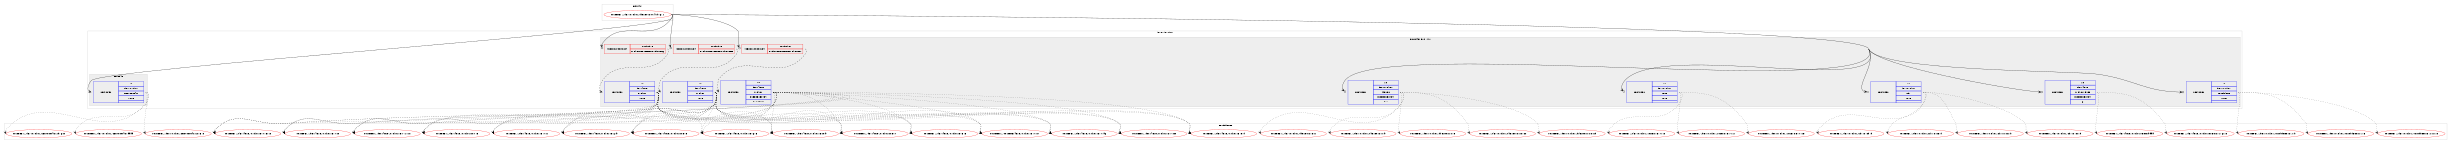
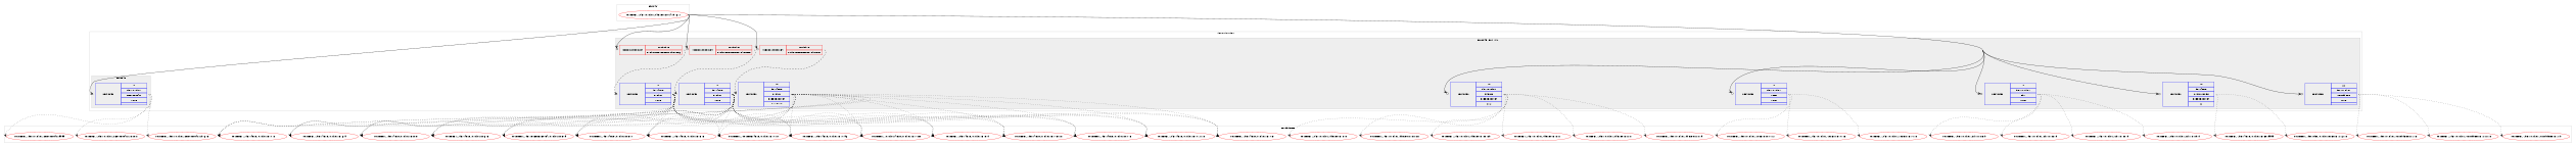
  digraph {
    compound=true
    concentrate=true
    fontname="DejaVu Sans Mono"
    fontsize=10
    newrank=true
    rankdir=TB
    ranksep=1.5
    node [color=red fontname="DejaVu Sans Mono" fontsize=10]
    edge [arrowhead=vee fontname="DejaVu Sans Mono" headport=w style=dotted tailport=e weight=100]
    n1 [label="portage://dev-python/django-spurl-0.6.4" width=4]
    n2 [color=blue label=<<TABLE BORDER="0" CELLBORDER="1" CELLSPACING="0" CELLPADDING="4" WIDTH="220"><TR><TD ROWSPAN="6" CELLPADDING="30">pack_dep</TD></TR><TR><TD WIDTH="110">no</TD></TR><TR><TD>dev-python</TD></TR><TR><TD>setuptools</TD></TR><TR><TD>none</TD></TR><TR><TD></TD></TR></TABLE>> shape=none]
    n3 [color=blue label=<<TABLE BORDER="0" CELLBORDER="1" CELLSPACING="0" CELLPADDING="4" WIDTH="220"><TR><TD ROWSPAN="6" CELLPADDING="30">pack_dep</TD></TR><TR><TD WIDTH="110">no</TD></TR><TR><TD>dev-lang</TD></TR><TR><TD>python</TD></TR><TR><TD>greaterequal</TD></TR><TR><TD>2.7.5-r2</TD></TR></TABLE>> shape=none]
    n4 [label=<<TABLE BORDER="0" CELLBORDER="1" CELLSPACING="0" CELLPADDING="4"><TR><TD ROWSPAN="3" CELLPADDING="10">use_conditional</TD></TR><TR><TD>positive</TD></TR><TR><TD>python_targets_python2_7</TD></TR></TABLE>> shape=none]
    n5 [color=blue label=<<TABLE BORDER="0" CELLBORDER="1" CELLSPACING="0" CELLPADDING="4" WIDTH="220"><TR><TD ROWSPAN="6" CELLPADDING="30">pack_dep</TD></TR><TR><TD WIDTH="110">no</TD></TR><TR><TD>dev-lang</TD></TR><TR><TD>python</TD></TR><TR><TD>none</TD></TR><TR><TD></TD></TR></TABLE>> shape=none]
    n6 [label=<<TABLE BORDER="0" CELLBORDER="1" CELLSPACING="0" CELLPADDING="4"><TR><TD ROWSPAN="3" CELLPADDING="10">use_conditional</TD></TR><TR><TD>positive</TD></TR><TR><TD>python_targets_python3_5</TD></TR></TABLE>> shape=none]
    n7 [color=blue label=<<TABLE BORDER="0" CELLBORDER="1" CELLSPACING="0" CELLPADDING="4" WIDTH="220"><TR><TD ROWSPAN="6" CELLPADDING="30">pack_dep</TD></TR><TR><TD WIDTH="110">no</TD></TR><TR><TD>dev-lang</TD></TR><TR><TD>python</TD></TR><TR><TD>none</TD></TR><TR><TD></TD></TR></TABLE>> shape=none]
    n8 [label=<<TABLE BORDER="0" CELLBORDER="1" CELLSPACING="0" CELLPADDING="4"><TR><TD ROWSPAN="3" CELLPADDING="10">use_conditional</TD></TR><TR><TD>positive</TD></TR><TR><TD>python_targets_python3_6</TD></TR></TABLE>> shape=none]
    n9 [color=blue label=<<TABLE BORDER="0" CELLBORDER="1" CELLSPACING="0" CELLPADDING="4" WIDTH="220"><TR><TD ROWSPAN="6" CELLPADDING="30">pack_dep</TD></TR><TR><TD WIDTH="110">no</TD></TR><TR><TD>dev-python</TD></TR><TR><TD>six</TD></TR><TR><TD>none</TD></TR><TR><TD></TD></TR></TABLE>> shape=none]
    n10 [color=blue label=<<TABLE BORDER="0" CELLBORDER="1" CELLSPACING="0" CELLPADDING="4" WIDTH="220"><TR><TD ROWSPAN="6" CELLPADDING="30">pack_dep</TD></TR><TR><TD WIDTH="110">no</TD></TR><TR><TD>dev-lang</TD></TR><TR><TD>python-exec</TD></TR><TR><TD>greaterequal</TD></TR><TR><TD>2</TD></TR></TABLE>> shape=none]
    n11 [color=blue label=<<TABLE BORDER="0" CELLBORDER="1" CELLSPACING="0" CELLPADDING="4" WIDTH="220"><TR><TD ROWSPAN="6" CELLPADDING="30">pack_dep</TD></TR><TR><TD WIDTH="110">no</TD></TR><TR><TD>dev-python</TD></TR><TR><TD>URLObject</TD></TR><TR><TD>none</TD></TR><TR><TD></TD></TR></TABLE>> shape=none]
    n12 [color=blue label=<<TABLE BORDER="0" CELLBORDER="1" CELLSPACING="0" CELLPADDING="4" WIDTH="220"><TR><TD ROWSPAN="6" CELLPADDING="30">pack_dep</TD></TR><TR><TD WIDTH="110">no</TD></TR><TR><TD>dev-python</TD></TR><TR><TD>django</TD></TR><TR><TD>greaterequal</TD></TR><TR><TD>1.4</TD></TR></TABLE>> shape=none]
    n13 [color=blue label=<<TABLE BORDER="0" CELLBORDER="1" CELLSPACING="0" CELLPADDING="4" WIDTH="220"><TR><TD ROWSPAN="6" CELLPADDING="30">pack_dep</TD></TR><TR><TD WIDTH="110">no</TD></TR><TR><TD>dev-python</TD></TR><TR><TD>nose</TD></TR><TR><TD>none</TD></TR><TR><TD></TD></TR></TABLE>> shape=none]
    n14 [label="portage://dev-python/setuptools-40.6.3" width=4]
    n15 [label="portage://dev-python/setuptools-41.5.1" width=4]
    n16 [label="portage://dev-python/setuptools-9999" width=4]
-   n17 [label="portage://dev-lang/python-2.7.15" width=4]
+   n17 [label="portage://python-lang/python-2.7.15" width=4]
    n18 [label="portage://dev-lang/python-2.7.96" width=4]
    n19 [label="portage://portage-lang/python-2.7.17" width=4]
    n20 [label="portage://dev-lang/python-3.5.5" width=4]
    n21 [label="portage://dev-lang/python-3.5.7" width=4]
-   n22 [label="portage://dev-lang/python-3.5.9" width=4]
+   n22 [label="portage://dev-greaterequal/python-3.5.9" width=4]
    n23 [label="portage://dev-lang/python-3.6.5" width=4]
    n24 [label="portage://dev-lang/python-3.3.8" width=4]
    n25 [label="portage://dev-lang/python-3.6.9" width=4]
    n26 [label="portage://dev-lang/python-3.7.2" width=4]
    n27 [label="portage://dev-lang/python-3.7.3" width=4]
    n28 [label="portage://dev-lang/python-3.7.4-r1" width=4]
    n29 [label="portage://dev-lang/python-3.7.5" width=4]
    n30 [label="portage://dev-lang/python-3.7.5-r1" width=4]
    n31 [label="portage://dev-lang/python-3.8.0" width=4]
-   n32 [label="portage://dev-lang/python-exec-2.4.6-r1" width=4]
+   n32 [label="portage://dev-dep/python-exec-2.4.6-r1" width=4]
    n33 [label="portage://dev-lang/python-exec-9999" width=4]
    n34 [label="portage://dev-python/URLObject-2.4.0" width=4]
    n35 [label="portage://dev-python/URLObject-2.4.2-r1" width=4]
    n36 [label="portage://dev-python/URLObject-2.4.3" width=4]
    n37 [label="portage://dev-python/django-1.11.20" width=4]
    n38 [label="portage://dev-python/django-1.11.21" width=4]
    n39 [label="portage://dev-python/django-2.1.8" width=4]
    n40 [label="portage://dev-python/django-2.1.9" width=4]
+   n41 [label="portage://dev-python/django-2.2.1" width=4]
    n42 [label="portage://dev-python/django-2.2.2" width=4]
    n43 [label="portage://dev-python/nose-1.3.7-r1" width=4]
    n44 [label="portage://dev-python/nose-1.3.7-r3" width=4]
    n45 [label="portage://dev-python/nose-1.3.7-r4" width=4]
    n46 [label="portage://dev-python/six-1.10.0" width=4]
    n47 [label="portage://dev-python/six-1.11.0" width=4]
    n48 [label="portage://dev-python/six-1.12.0" width=4]
    n49 [label="portage://dev-python/six-1.13.0" width=4]
    subgraph cluster_1 {
      color=gray
      label=<<i>ebuild</i>>
      rank=same
      n1
    }
    subgraph cluster_2 {
      color=gray
      label=<<i>dependencies</i>>
      subgraph cluster_3 {
        color=gray
        fillcolor="#eeeeee"
        label=<<i>compile</i>>
        style=filled
        subgraph sub_4 {
          color=gray
          fillcolor="#eeeeee"
          label=<<i>compile</i>>
          style=filled
          n2
        }
      }
      subgraph cluster_5 {
        color=gray
        fillcolor="#eeeeee"
        label=<<i>compile and run</i>>
        style=filled
        subgraph sub_6 {
          color=gray
          fillcolor="#eeeeee"
          label=<<i>compile and run</i>>
          style=filled
          n4
          subgraph sub_7 {
            color=gray
            fillcolor="#eeeeee"
            label=<<i>compile and run</i>>
            style=filled
            n3
          }
        }
        subgraph sub_8 {
          color=gray
          fillcolor="#eeeeee"
          label=<<i>compile and run</i>>
          style=filled
          n6
          subgraph sub_9 {
            color=gray
            fillcolor="#eeeeee"
            label=<<i>compile and run</i>>
            style=filled
            n5
          }
        }
        subgraph sub_10 {
          color=gray
          fillcolor="#eeeeee"
          label=<<i>compile and run</i>>
          style=filled
          n8
          subgraph sub_11 {
            color=gray
            fillcolor="#eeeeee"
            label=<<i>compile and run</i>>
            style=filled
            n7
          }
        }
        subgraph sub_12 {
          color=gray
          fillcolor="#eeeeee"
          label=<<i>compile and run</i>>
          style=filled
          n9
        }
        subgraph sub_13 {
          color=gray
          fillcolor="#eeeeee"
          label=<<i>compile and run</i>>
          style=filled
          n10
        }
        subgraph sub_14 {
          color=gray
          fillcolor="#eeeeee"
          label=<<i>compile and run</i>>
          style=filled
          n11
        }
        subgraph sub_15 {
          color=gray
          fillcolor="#eeeeee"
          label=<<i>compile and run</i>>
          style=filled
          n12
        }
        subgraph sub_16 {
          color=gray
          fillcolor="#eeeeee"
          label=<<i>compile and run</i>>
          style=filled
          n13
        }
      }
      subgraph cluster_17 {
        color=gray
        fillcolor="#eeeeee"
        label=<<i>run</i>>
        style=filled
      }
    }
    subgraph cluster_18 {
      color=gray
      label=<<i>candidates</i>>
      rank=same
      subgraph sub_19 {
        color=black
        label=<<i>candidates</i>>
        nodesep=1
        rank=same
        n14
        n15
        n16
      }
      subgraph sub_20 {
        color=black
        label=<<i>candidates</i>>
        nodesep=1
        rank=same
        n17
        n18
        n19
        n20
        n21
        n22
        n23
        n24
        n25
        n26
        n27
        n28
        n29
        n30
        n31
      }
      subgraph sub_21 {
        color=black
        label=<<i>candidates</i>>
        nodesep=1
        rank=same
        n17
        n18
        n19
        n20
        n21
        n22
        n23
        n24
        n25
        n26
        n27
        n28
        n29
        n30
        n31
      }
      subgraph sub_22 {
        color=black
        label=<<i>candidates</i>>
        nodesep=1
        rank=same
        n17
        n18
        n19
        n20
        n21
        n22
        n23
        n24
        n25
        n26
        n27
        n28
        n29
        n30
        n31
      }
      subgraph sub_23 {
        color=black
        label=<<i>candidates</i>>
        nodesep=1
        rank=same
        n32
        n33
      }
      subgraph sub_24 {
        color=black
        label=<<i>candidates</i>>
        nodesep=1
        rank=same
        n34
        n35
        n36
      }
      subgraph sub_25 {
        color=black
        label=<<i>candidates</i>>
        nodesep=1
        rank=same
        n37
        n38
        n39
        n40
+       n41
        n42
      }
      subgraph sub_26 {
        color=black
        label=<<i>candidates</i>>
        nodesep=1
        rank=same
        n43
        n44
        n45
      }
      subgraph sub_27 {
        color=black
        label=<<i>candidates</i>>
        nodesep=1
        rank=same
        n46
        n47
        n48
        n49
      }
    }
    n1 -> n2 [style=solid weight=20]
    n1 -> n4 [arrowhead=odotvee style=solid weight=20]
    n1 -> n6 [arrowhead=odotvee style=solid weight=20]
    n1 -> n8 [arrowhead=odotvee style=solid weight=20]
    n1 -> n9 [arrowhead=odotvee style=solid weight=20]
    n1 -> n10 [arrowhead=odotvee style=solid weight=20]
    n1 -> n11 [arrowhead=odotvee style=solid weight=20]
    n1 -> n12 [arrowhead=odotvee style=solid weight=20]
    n1 -> n13 [arrowhead=odotvee style=solid weight=20]
    n2 -> n14
    n2 -> n15
    n2 -> n16
    n3 -> n17
    n3 -> n18
    n3 -> n19
    n3 -> n20
    n3 -> n21
    n3 -> n22
    n3 -> n23
    n3 -> n24
    n3 -> n25
    n3 -> n26
    n3 -> n27
    n3 -> n28
    n3 -> n29
    n3 -> n30
    n3 -> n31
    n4 -> n3 [style=dashed weight=20]
    n5 -> n17
    n5 -> n18
    n5 -> n19
    n5 -> n20
    n5 -> n21
    n5 -> n22
    n5 -> n23
    n5 -> n24
    n5 -> n25
    n5 -> n26
    n5 -> n27
    n5 -> n28
    n5 -> n29
    n5 -> n30
    n5 -> n31
    n6 -> n5 [style=dashed weight=20]
    n7 -> n17
    n7 -> n18
    n7 -> n19
    n7 -> n20
    n7 -> n21
    n7 -> n22
    n7 -> n23
    n7 -> n24
    n7 -> n25
    n7 -> n26
    n7 -> n27
    n7 -> n28
    n7 -> n29
    n7 -> n30
    n7 -> n31
    n8 -> n7 [style=dashed weight=20]
    n9 -> n46
    n9 -> n47
    n9 -> n48
    n9 -> n49
    n10 -> n32
    n10 -> n33
    n11 -> n34
    n11 -> n35
    n11 -> n36
    n12 -> n37
    n12 -> n38
    n12 -> n39
    n12 -> n40
+   n12 -> n41
    n12 -> n42
    n13 -> n43
    n13 -> n44
    n13 -> n45
  }
